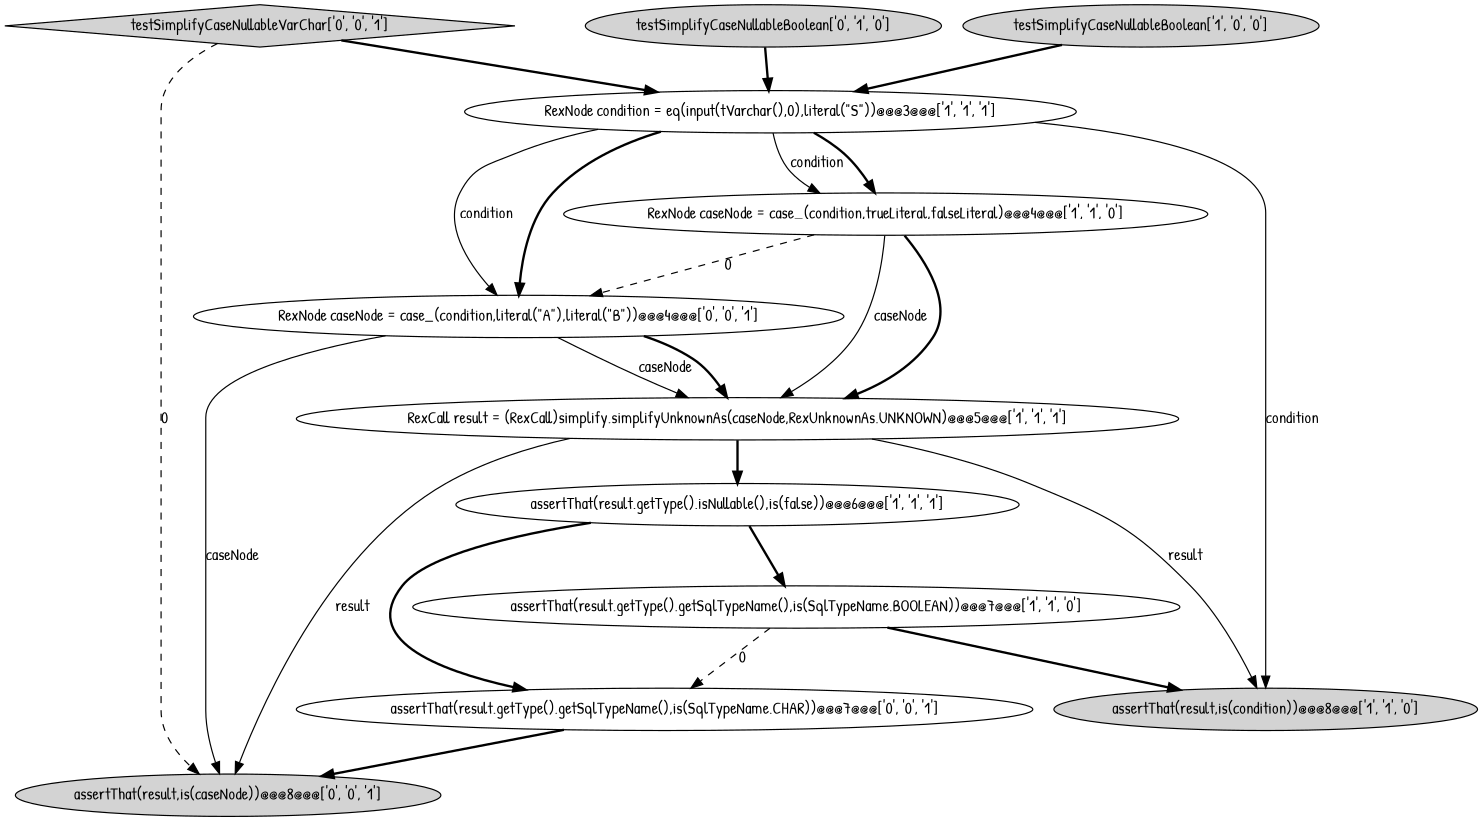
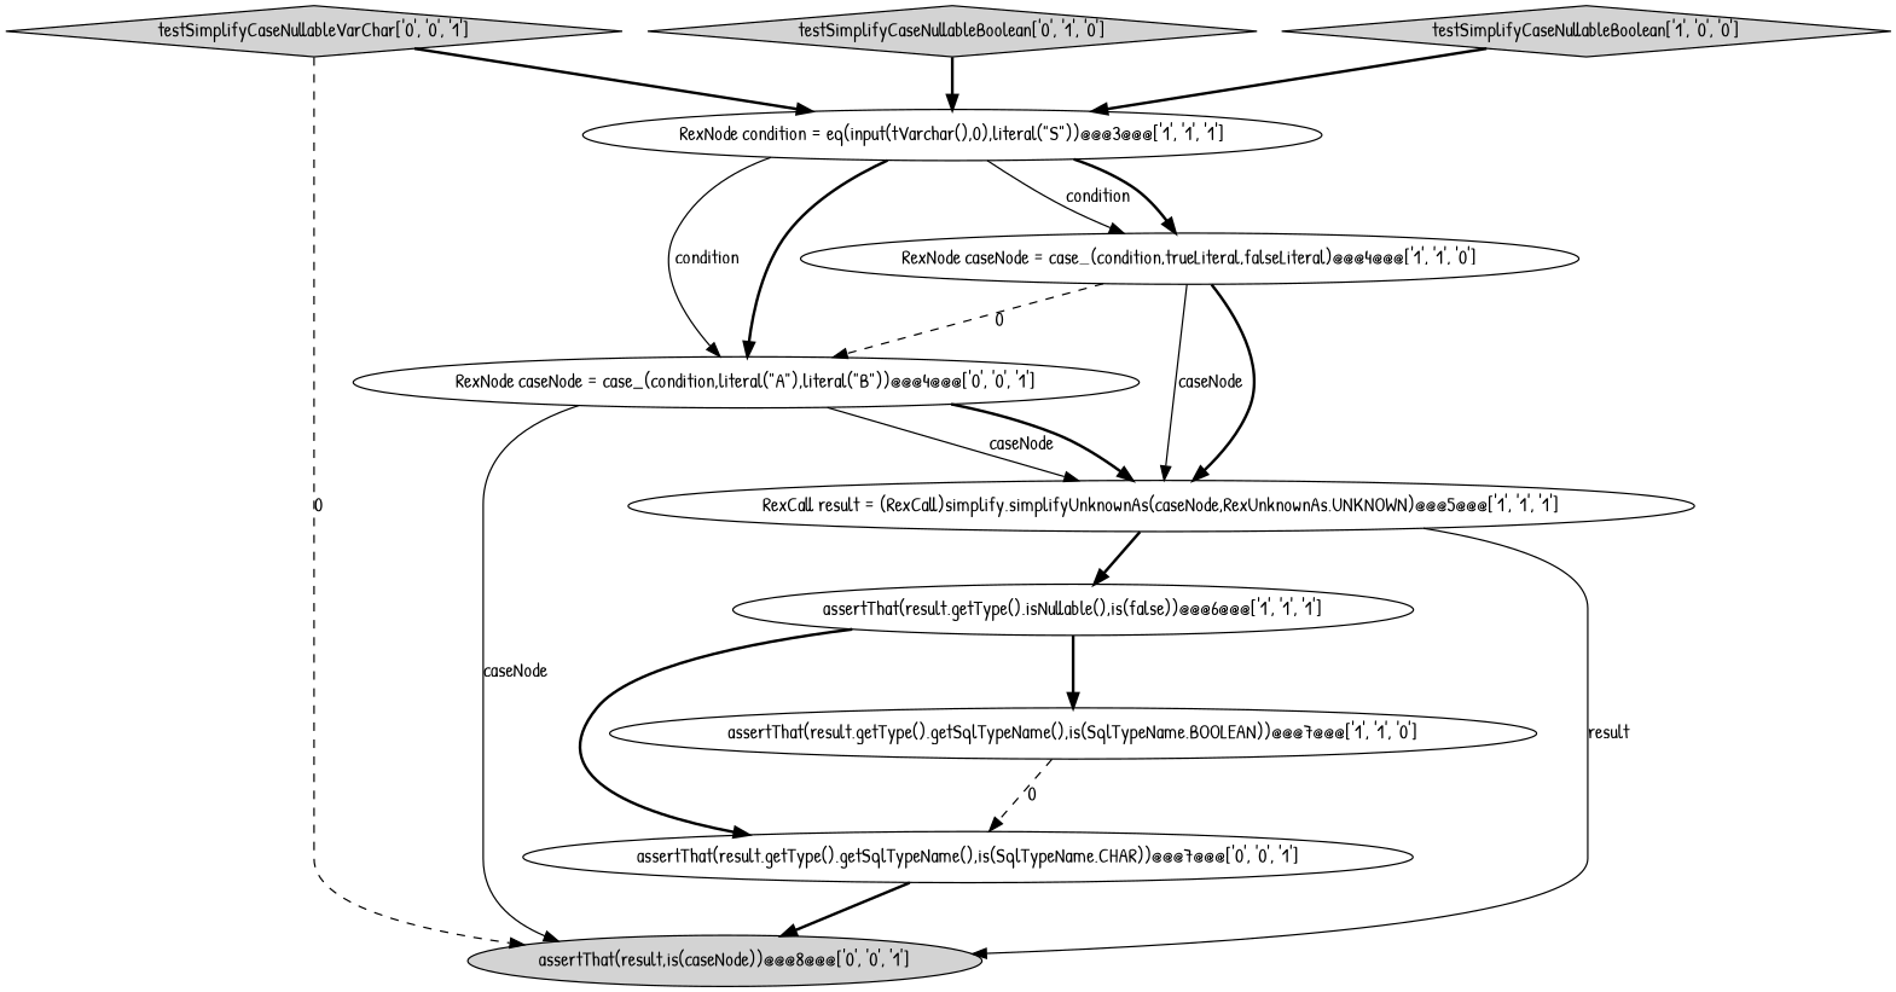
  digraph {
    fontname="Patrick Hand"
    node [fillcolor=white fontname="Patrick Hand" shape=ellipse style=filled]
    edge [fontname="Patrick Hand" style=bold]
    n1 [fillcolor=lightgray label="testSimplifyCaseNullableVarChar['0', '0', '1']" shape=diamond]
    n2 [label="RexNode condition = eq(input(tVarchar(),0),literal(\"S\"))@@@3@@@['1', '1', '1']"]
    n3 [fillcolor=lightgray label="assertThat(result,is(caseNode))@@@8@@@['0', '0', '1']"]
    n4 [label="RexNode caseNode = case_(condition,trueLiteral,falseLiteral)@@@4@@@['1', '1', '0']"]
    n5 [label="RexNode caseNode = case_(condition,literal(\"A\"),literal(\"B\"))@@@4@@@['0', '0', '1']"]
-   n6 [fillcolor=lightgray label="assertThat(result,is(condition))@@@8@@@['1', '1', '0']"]
    n7 [label="assertThat(result.getType().getSqlTypeName(),is(SqlTypeName.CHAR))@@@7@@@['0', '0', '1']"]
    n8 [label="RexCall result = (RexCall)simplify.simplifyUnknownAs(caseNode,RexUnknownAs.UNKNOWN)@@@5@@@['1', '1', '1']"]
    n9 [label="assertThat(result.getType().isNullable(),is(false))@@@6@@@['1', '1', '1']"]
    n10 [label="assertThat(result.getType().getSqlTypeName(),is(SqlTypeName.BOOLEAN))@@@7@@@['1', '1', '0']"]
-   n11 [fillcolor=lightgray label="testSimplifyCaseNullableBoolean['0', '1', '0']"]
-   n12 [fillcolor=lightgray label="testSimplifyCaseNullableBoolean['1', '0', '0']"]
+   n11 [fillcolor=lightgray label="testSimplifyCaseNullableBoolean['0', '1', '0']" shape=diamond]
+   n12 [fillcolor=lightgray label="testSimplifyCaseNullableBoolean['1', '0', '0']" shape=diamond]
    n1 -> n2
    n1 -> n3 [label=0 style=dashed]
    n2 -> n4 [label=condition style=solid]
    n2 -> n4
    n2 -> n5 [label=condition style=solid]
    n2 -> n5
-   n2 -> n6 [label=condition style=solid]
    n4 -> n5 [label=0 style=dashed]
    n4 -> n8 [label=caseNode style=solid]
    n4 -> n8
    n5 -> n3 [label=caseNode style=solid]
    n5 -> n8 [label=caseNode style=solid]
    n5 -> n8
    n7 -> n3
    n8 -> n3 [label=result style=solid]
-   n8 -> n6 [label=result style=solid]
    n8 -> n9
    n9 -> n7
    n9 -> n10
-   n10 -> n6
    n10 -> n7 [label=0 style=dashed]
    n11 -> n2
    n12 -> n2
  }
